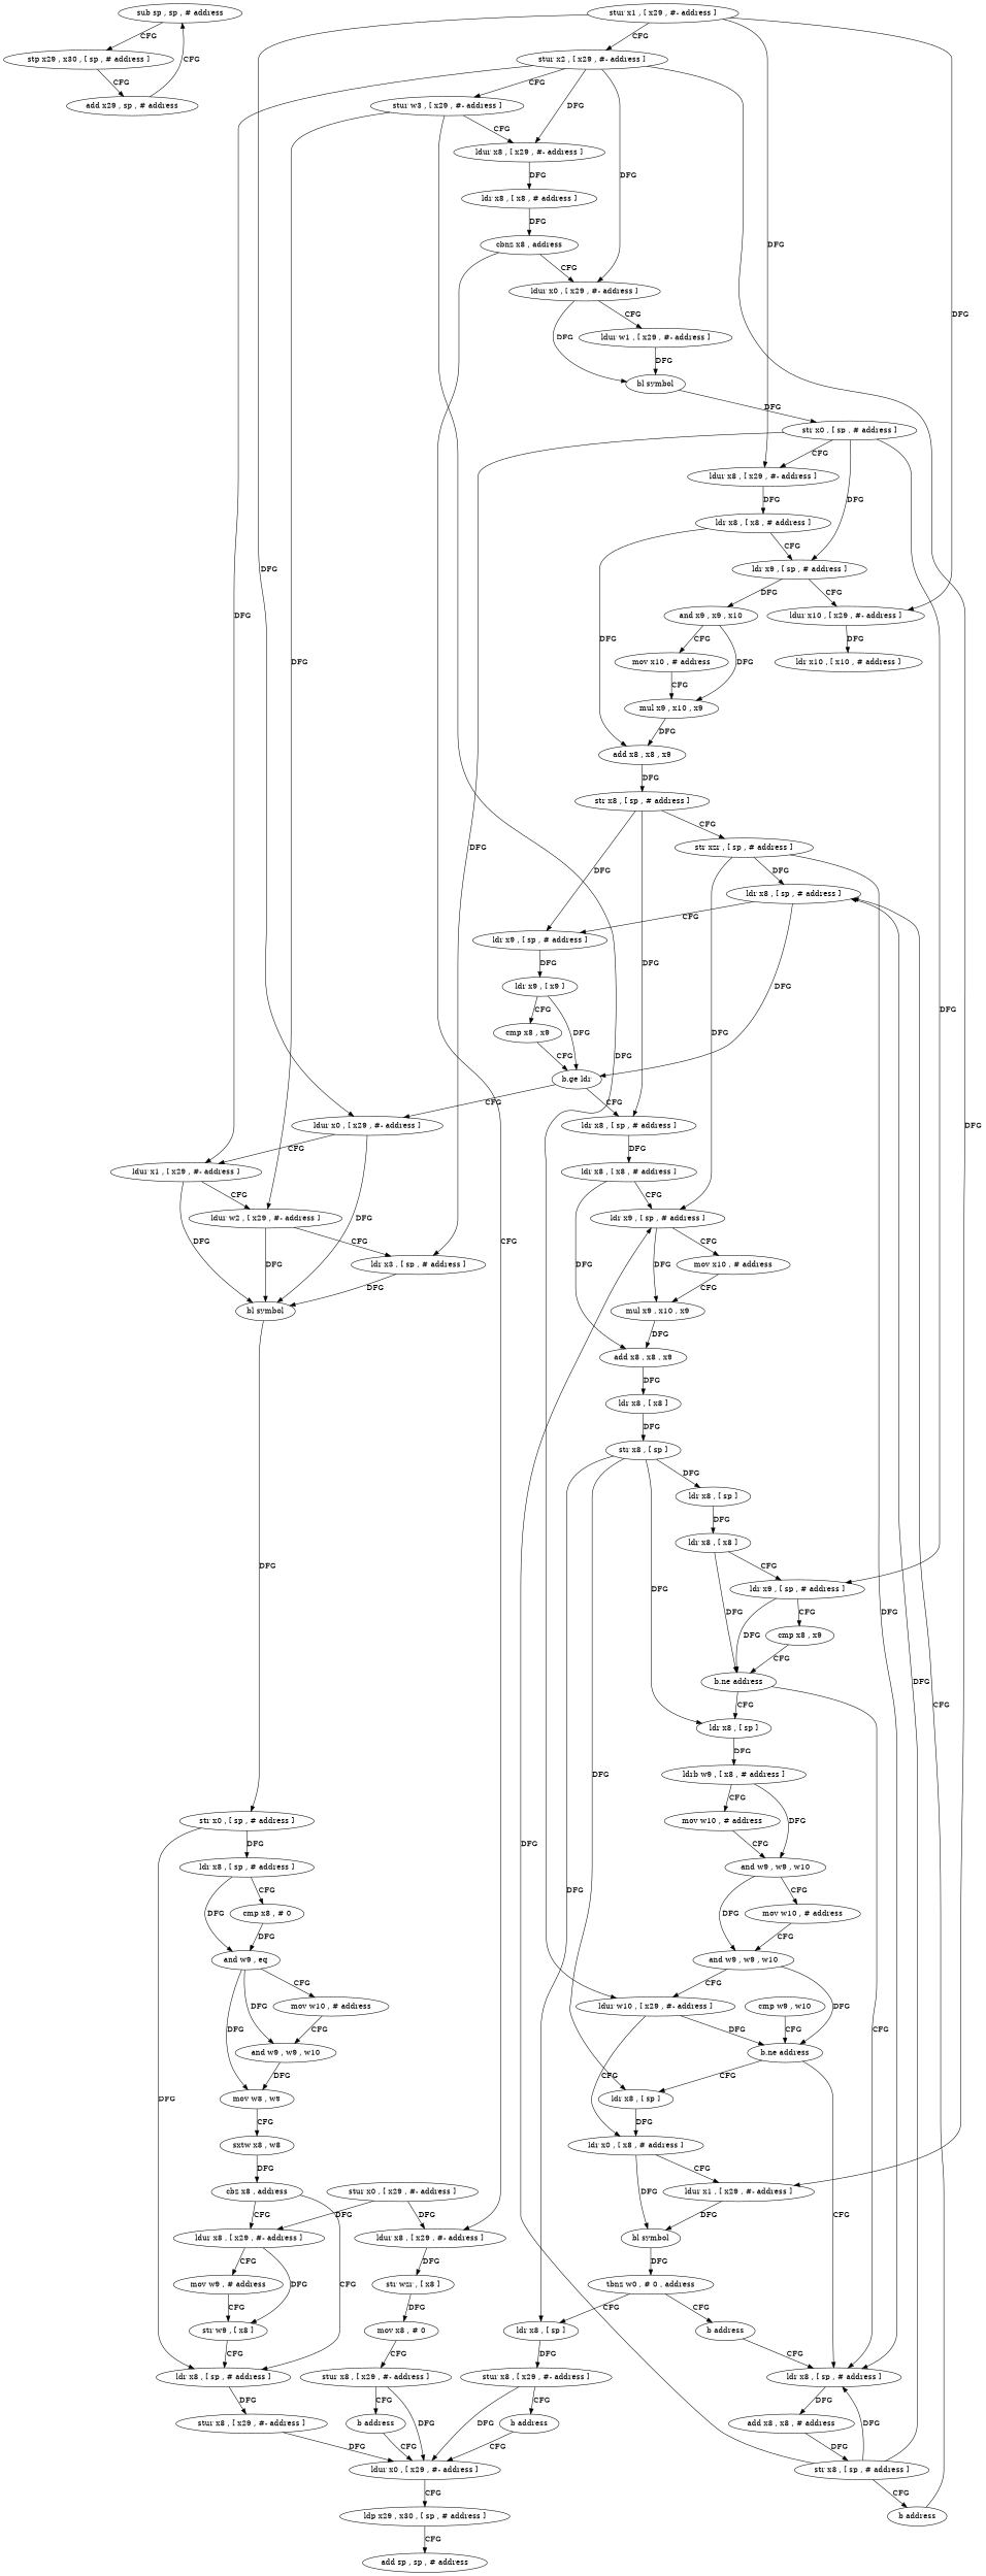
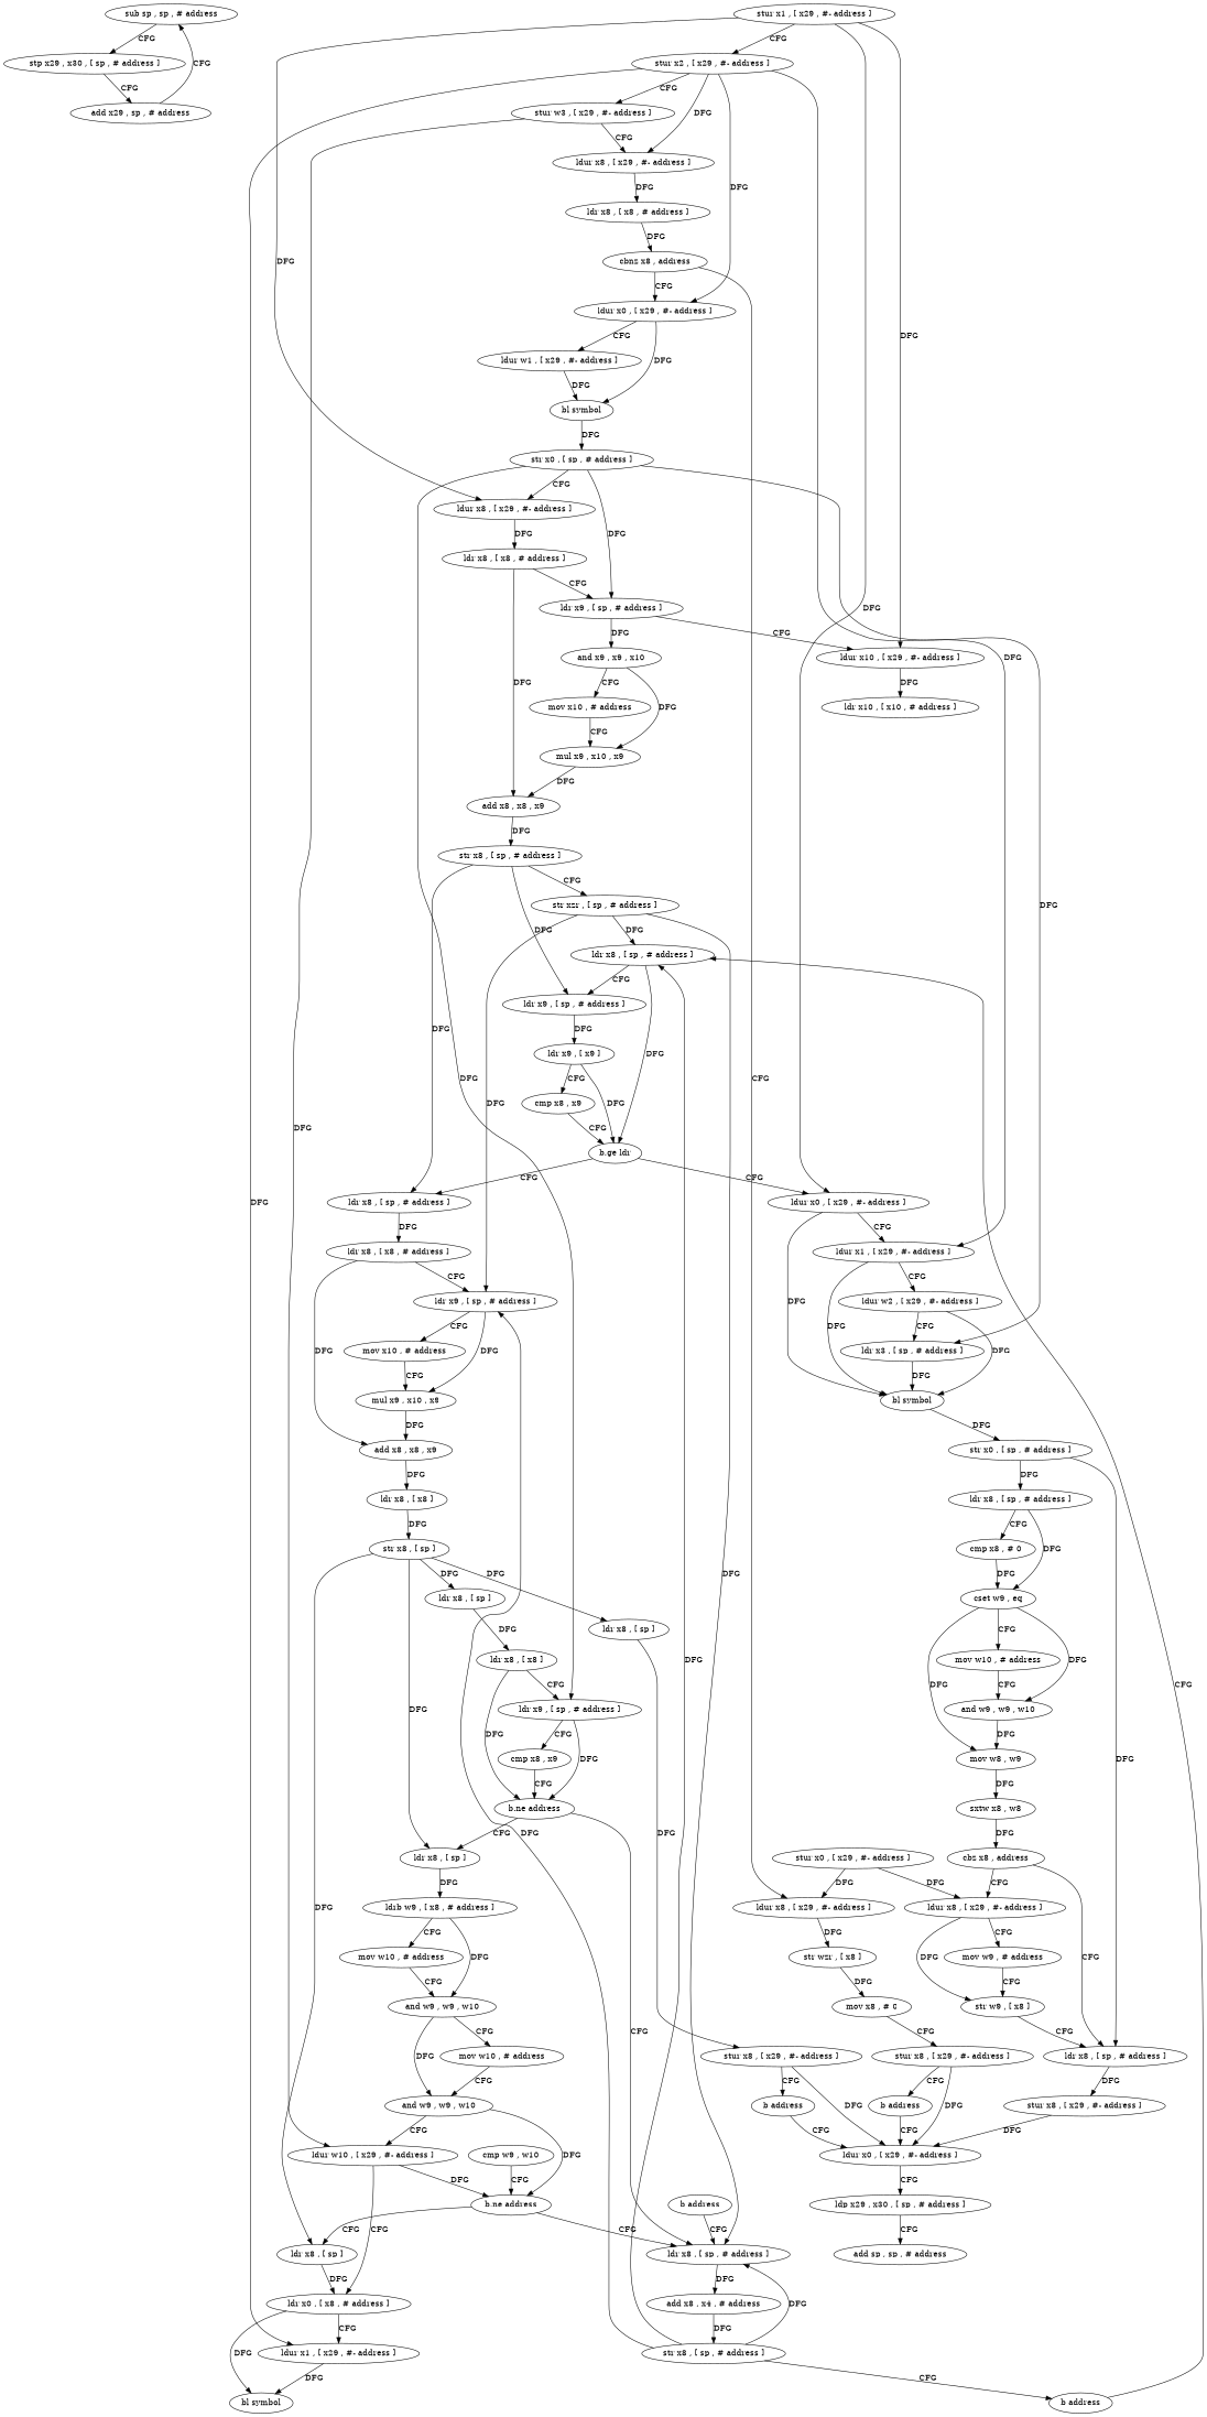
  digraph {
    n1 [label="sub sp , sp , # address"]
    n2 [label="stp x29 , x30 , [ sp , # address ]"]
    n3 [label="add x29 , sp , # address"]
    n4 [label="stur x0 , [ x29 , #- address ]"]
    n5 [label="ldur x8 , [ x29 , #- address ]"]
    n6 [label="ldur x8 , [ x29 , #- address ]"]
    n7 [label="stur x1 , [ x29 , #- address ]"]
    n8 [label="stur x2 , [ x29 , #- address ]"]
    n9 [label="ldur x8 , [ x29 , #- address ]"]
    n10 [label="ldur x10 , [ x29 , #- address ]"]
    n11 [label="ldur x0 , [ x29 , #- address ]"]
    n12 [label="str wzr , [ x8 ]"]
    n13 [label="mov w9 , # address"]
    n14 [label="str w9 , [ x8 ]"]
    n15 [label="stur w3 , [ x29 , #- address ]"]
    n16 [label="ldur x8 , [ x29 , #- address ]"]
    n17 [label="ldur x0 , [ x29 , #- address ]"]
    n18 [label="ldur x1 , [ x29 , #- address ]"]
    n19 [label="ldur x1 , [ x29 , #- address ]"]
    n20 [label="ldr x8 , [ x8 , # address ]"]
    n21 [label="ldr x10 , [ x10 , # address ]"]
    n22 [label="bl symbol"]
    n23 [label="ldur w2 , [ x29 , #- address ]"]
    n24 [label="ldur w10 , [ x29 , #- address ]"]
    n25 [label="ldr x8 , [ x8 , # address ]"]
    n26 [label="ldur w1 , [ x29 , #- address ]"]
    n27 [label="bl symbol"]
    n28 [label="bl symbol"]
    n29 [label="ldr x3 , [ sp , # address ]"]
    n30 [label="b.ne address"]
    n31 [label="ldr x0 , [ x8 , # address ]"]
    n32 [label="cbnz x8 , address"]
    n33 [label="str x0 , [ sp , # address ]"]
    n34 [label="mov x8 , # 0"]
    n35 [label="ldr x9 , [ sp , # address ]"]
    n36 [label="ldr x9 , [ sp , # address ]"]
    n37 [label="and x9 , x9 , x10"]
    n38 [label="b.ne address"]
    n39 [label="cmp x8 , x9"]
    n40 [label="add x8 , x8 , x9"]
    n41 [label="str x8 , [ sp , # address ]"]
    n42 [label="mov x10 , # address"]
    n43 [label="mul x9 , x10 , x9"]
    n44 [label="str xzr , [ sp , # address ]"]
    n45 [label="ldr x8 , [ sp , # address ]"]
    n46 [label="ldr x9 , [ sp , # address ]"]
    n47 [label="ldr x8 , [ sp , # address ]"]
    n48 [label="ldr x9 , [ sp , # address ]"]
    n49 [label="ldr x8 , [ sp , # address ]"]
    n50 [label="ldr x8 , [ x8 , # address ]"]
    n51 [label="ldr x9 , [ x9 ]"]
    n52 [label="b.ge ldr"]
    n53 [label="mov x10 , # address"]
    n54 [label="mul x9 , x10 , x9"]
-   n55 [label="add x8 , x8 , # address"]
+   n55 [label="add x8 , x4 , # address"]
    n56 [label="stur x8 , [ x29 , #- address ]"]
    n57 [label="b address"]
    n58 [label="ldur x0 , [ x29 , #- address ]"]
    n59 [label="ldp x29 , x30 , [ sp , # address ]"]
    n60 [label="add sp , sp , # address"]
    n61 [label="str x0 , [ sp , # address ]"]
    n62 [label="ldr x8 , [ sp , # address ]"]
    n63 [label="ldr x8 , [ sp , # address ]"]
    n64 [label="cmp x8 , # 0"]
-   n65 [label="and w9 , eq"]
+   n65 [label="cset w9 , eq"]
    n66 [label="stur x8 , [ x29 , #- address ]"]
    n67 [label="mov w10 , # address"]
    n68 [label="and w9 , w9 , w10"]
    n69 [label="mov w8 , w9"]
    n70 [label="sxtw x8 , w8"]
    n71 [label="cbz x8 , address"]
    n72 [label="add x8 , x8 , x9"]
    n73 [label="ldr x8 , [ x8 ]"]
    n74 [label="str x8 , [ sp ]"]
    n75 [label="ldr x8 , [ sp ]"]
    n76 [label="ldr x8 , [ sp ]"]
    n77 [label="ldr x8 , [ sp ]"]
    n78 [label="ldr x8 , [ sp ]"]
    n79 [label="ldr x8 , [ x8 ]"]
    n80 [label="ldrb w9 , [ x8 , # address ]"]
    n81 [label="stur x8 , [ x29 , #- address ]"]
    n82 [label="str x8 , [ sp , # address ]"]
    n83 [label="mov w10 , # address"]
    n84 [label="and w9 , w9 , w10"]
    n85 [label="b address"]
    n86 [label="mov w10 , # address"]
    n87 [label="and w9 , w9 , w10"]
    n88 [label="cmp w9 , w10"]
    n89 [label="cmp x8 , x9"]
-   n90 [label="tbnz w0 , # 0 , address"]
    n91 [label="b address"]
    n92 [label="b address"]
    n1 -> n2 [label=CFG]
    n2 -> n3 [label=CFG]
    n3 -> n1 [label=CFG]
    n4 -> n5 [label=DFG]
    n4 -> n6 [label=DFG]
    n5 -> n12 [label=DFG]
    n6 -> n13 [label=CFG]
    n6 -> n14 [label=DFG]
    n7 -> n8 [label=CFG]
    n7 -> n9 [label=DFG]
    n7 -> n10 [label=DFG]
    n7 -> n11 [label=DFG]
    n8 -> n15 [label=CFG]
    n8 -> n16 [label=DFG]
    n8 -> n17 [label=DFG]
    n8 -> n18 [label=DFG]
    n8 -> n19 [label=DFG]
    n9 -> n20 [label=DFG]
    n10 -> n21 [label=DFG]
    n11 -> n18 [label=CFG]
    n11 -> n22 [label=DFG]
    n12 -> n34 [label=DFG]
    n13 -> n14 [label=CFG]
    n14 -> n63 [label=CFG]
    n15 -> n16 [label=CFG]
-   n15 -> n23 [label=DFG]
    n15 -> n24 [label=DFG]
    n16 -> n25 [label=DFG]
    n17 -> n26 [label=CFG]
    n17 -> n27 [label=DFG]
    n18 -> n22 [label=DFG]
    n18 -> n23 [label=CFG]
    n19 -> n28 [label=DFG]
    n20 -> n35 [label=CFG]
    n20 -> n40 [label=DFG]
    n22 -> n61 [label=DFG]
    n23 -> n22 [label=DFG]
    n23 -> n29 [label=CFG]
    n24 -> n30 [label=DFG]
    n24 -> n31 [label=CFG]
    n25 -> n32 [label=DFG]
    n26 -> n27 [label=DFG]
    n27 -> n33 [label=DFG]
-   n28 -> n90 [label=DFG]
    n29 -> n22 [label=DFG]
    n30 -> n49 [label=CFG]
    n30 -> n77 [label=CFG]
    n31 -> n19 [label=CFG]
    n31 -> n28 [label=DFG]
    n32 -> n5 [label=CFG]
    n32 -> n17 [label=CFG]
    n33 -> n9 [label=CFG]
    n33 -> n29 [label=DFG]
    n33 -> n35 [label=DFG]
    n33 -> n36 [label=DFG]
    n34 -> n56 [label=CFG]
    n35 -> n10 [label=CFG]
    n35 -> n37 [label=DFG]
    n36 -> n38 [label=DFG]
    n36 -> n39 [label=CFG]
    n37 -> n42 [label=CFG]
    n37 -> n43 [label=DFG]
    n38 -> n49 [label=CFG]
    n38 -> n76 [label=CFG]
    n39 -> n38 [label=CFG]
    n40 -> n41 [label=DFG]
    n41 -> n44 [label=CFG]
    n41 -> n45 [label=DFG]
    n41 -> n46 [label=DFG]
    n42 -> n43 [label=CFG]
    n43 -> n40 [label=DFG]
    n44 -> n47 [label=DFG]
    n44 -> n48 [label=DFG]
    n44 -> n49 [label=DFG]
    n45 -> n50 [label=DFG]
    n46 -> n51 [label=DFG]
    n47 -> n46 [label=CFG]
    n47 -> n52 [label=DFG]
    n48 -> n53 [label=CFG]
    n48 -> n54 [label=DFG]
    n49 -> n55 [label=DFG]
    n50 -> n48 [label=CFG]
    n50 -> n72 [label=DFG]
    n51 -> n52 [label=DFG]
    n51 -> n89 [label=CFG]
    n52 -> n11 [label=CFG]
    n52 -> n45 [label=CFG]
    n53 -> n54 [label=CFG]
    n54 -> n72 [label=DFG]
    n55 -> n82 [label=DFG]
    n56 -> n57 [label=CFG]
    n56 -> n58 [label=DFG]
    n57 -> n58 [label=CFG]
    n58 -> n59 [label=CFG]
    n59 -> n60 [label=CFG]
    n61 -> n62 [label=DFG]
    n61 -> n63 [label=DFG]
    n62 -> n64 [label=CFG]
    n62 -> n65 [label=DFG]
    n63 -> n66 [label=DFG]
    n64 -> n65 [label=DFG]
    n65 -> n67 [label=CFG]
    n65 -> n68 [label=DFG]
    n65 -> n69 [label=DFG]
    n66 -> n58 [label=DFG]
    n67 -> n68 [label=CFG]
    n68 -> n69 [label=DFG]
-   n69 -> n70 [label=CFG]
+   n69 -> n70 [label=DFG]
    n70 -> n71 [label=DFG]
    n71 -> n6 [label=CFG]
    n71 -> n63 [label=CFG]
    n72 -> n73 [label=DFG]
    n73 -> n74 [label=DFG]
    n74 -> n75 [label=DFG]
    n74 -> n76 [label=DFG]
    n74 -> n77 [label=DFG]
    n74 -> n78 [label=DFG]
    n75 -> n79 [label=DFG]
    n76 -> n80 [label=DFG]
    n77 -> n31 [label=DFG]
    n78 -> n81 [label=DFG]
    n79 -> n36 [label=CFG]
    n79 -> n38 [label=DFG]
    n80 -> n83 [label=CFG]
    n80 -> n84 [label=DFG]
    n81 -> n58 [label=DFG]
    n81 -> n92 [label=CFG]
    n82 -> n47 [label=DFG]
    n82 -> n48 [label=DFG]
    n82 -> n49 [label=DFG]
    n82 -> n85 [label=CFG]
    n83 -> n84 [label=CFG]
    n84 -> n86 [label=CFG]
    n84 -> n87 [label=DFG]
    n85 -> n47 [label=CFG]
    n86 -> n87 [label=CFG]
    n87 -> n24 [label=CFG]
    n87 -> n30 [label=DFG]
    n88 -> n30 [label=CFG]
    n89 -> n52 [label=CFG]
-   n90 -> n78 [label=CFG]
-   n90 -> n91 [label=CFG]
    n91 -> n49 [label=CFG]
    n92 -> n58 [label=CFG]
  }
